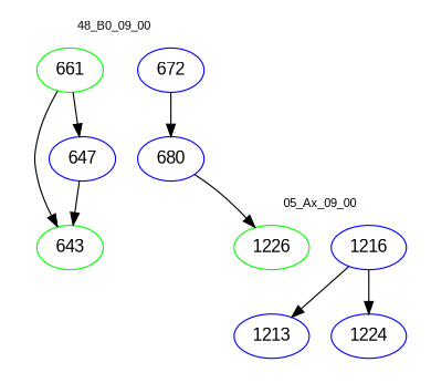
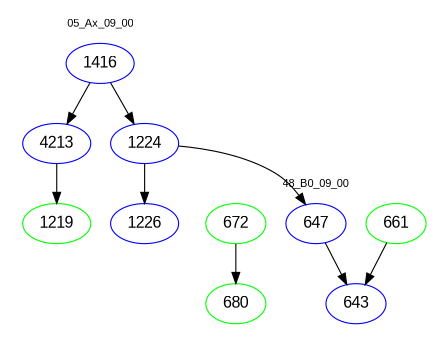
  digraph {
    fontname="Liberation Sans"
    node [color=blue fontname="Liberation Sans"]
    edge [color=black fontname="Liberation Sans"]
-   n1 [label=1216]
-   n2 [label=1213]
+   n1 [label=1416]
+   n2 [label=4213]
    n3 [label=1224]
-   n5 [color=green label=1226]
+   n4 [color=green label=1219]
+   n5 [label=1226]
    n6 [color=green label=661]
    n7 [label=647]
-   n8 [label=672]
-   n9 [color=green label=643]
-   n10 [label=680]
+   n8 [color=green label=672]
+   n9 [label=643]
+   n10 [color=green label=680]
    subgraph cluster_1 {
      color=white
      fontsize=10
      label="05_Ax_09_00"
      n1
      n2
      n3
+     n4
      n5
    }
    subgraph cluster_2 {
      color=white
      fontsize=10
      label="48_B0_09_00"
      n6
      n7
      n8
      n9
      n10
    }
    n1 -> n2
    n1 -> n3
-   n10 -> n5
-   n6 -> n7
+   n2 -> n4
+   n3 -> n5
+   n3 -> n7
    n6 -> n9
    n7 -> n9
    n8 -> n10
  }
